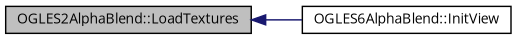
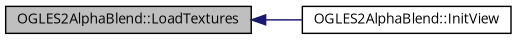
  digraph {
    rankdir=LR
    fontname="Open Sans"
    node [color=black fontname="Open Sans" fontsize=10 shape=record style=filled]
    n1 [fillcolor=grey75 fontcolor=black height=0.2 label="OGLES2AlphaBlend::LoadTextures" width=0.4]
-   n2 [fillcolor=white height=0.2 label="OGLES6AlphaBlend::InitView" width=0.4]
+   n2 [fillcolor=white height=0.2 label="OGLES2AlphaBlend::InitView" width=0.4]
    n1 -> n2 [color=midnightblue dir=back fontname="Open Sans" fontsize=10 labelfontname=Helvetica labelfontsize=10 style=solid]
  }
